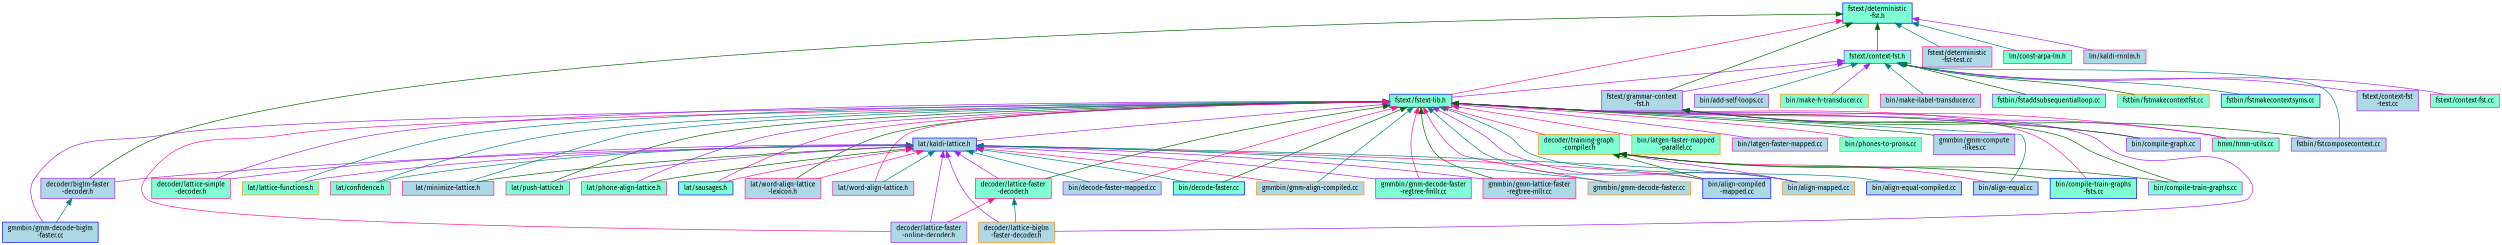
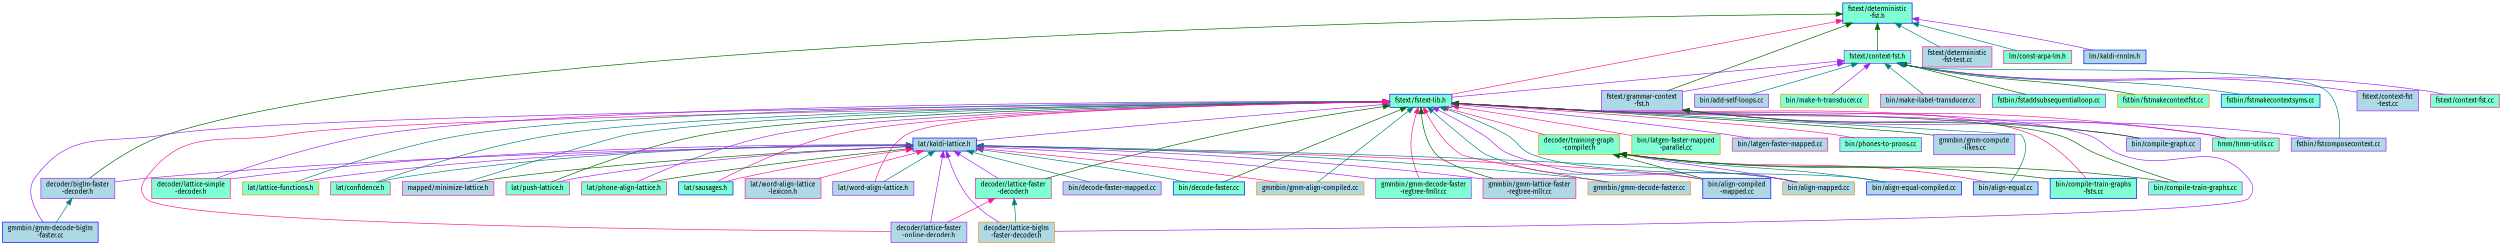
  digraph {
    fontname="Fira Sans"
    node [color=purple fillcolor=lightblue fontname="Fira Sans" fontsize=10 shape=record style=filled]
    edge [color=purple dir=back fontname="Fira Sans" fontsize=10 labelfontname=Helvetica labelfontsize=10 style=solid]
    n1 [color=blue fillcolor=aquamarine fontcolor=black height=0.2 label="fstext/deterministic\l-fst.h" width=0.4]
    n2 [fillcolor=aquamarine height=0.2 label="fstext/context-fst.h" width=0.4]
    n3 [color=blue fillcolor=aquamarine height=0.2 label="fstext/fstext-lib.h" width=0.4]
    n4 [height=0.2 label="decoder/biglm-faster\l-decoder.h" width=0.4]
    n5 [height=0.2 label="fstext/grammar-context\l-fst.h" width=0.4]
    n6 [color=deeppink height=0.2 label="fstext/deterministic\l-fst-test.cc" width=0.4]
    n7 [color=deeppink fillcolor=aquamarine height=0.2 label="lm/const-arpa-lm.h" width=0.4]
-   n8 [color=deeppink height=0.2 label="lm/kaldi-rnnlm.h" width=0.4]
+   n8 [color=blue height=0.2 label="lm/kaldi-rnnlm.h" width=0.4]
    n9 [height=0.2 label="fstext/context-fst\l-test.cc" width=0.4]
    n10 [color=deeppink fillcolor=aquamarine height=0.2 label="fstext/context-fst.cc" width=0.4]
    n11 [height=0.2 label="fstbin/fstcomposecontext.cc" width=0.4]
    n12 [height=0.2 label="bin/add-self-loops.cc" width=0.4]
    n13 [color=darkorange fillcolor=aquamarine height=0.2 label="bin/make-h-transducer.cc" width=0.4]
    n14 [color=deeppink height=0.2 label="bin/make-ilabel-transducer.cc" width=0.4]
    n15 [fillcolor=aquamarine height=0.2 label="fstbin/fstaddsubsequentialloop.cc" width=0.4]
    n16 [color=darkorange fillcolor=aquamarine height=0.2 label="fstbin/fstmakecontextfst.cc" width=0.4]
    n17 [color=blue fillcolor=aquamarine height=0.2 label="fstbin/fstmakecontextsyms.cc" width=0.4]
    n18 [color=blue height=0.2 label="lat/kaldi-lattice.h" width=0.4]
    n19 [color=blue height=0.2 label="gmmbin/gmm-decode-biglm\l-faster.cc" width=0.4]
    n20 [color=deeppink fillcolor=aquamarine height=0.2 label="decoder/lattice-faster\l-decoder.h" width=0.4]
    n21 [color=darkorange height=0.2 label="decoder/lattice-biglm\l-faster-decoder.h" width=0.4]
    n22 [height=0.2 label="decoder/lattice-faster\l-online-decoder.h" width=0.4]
    n23 [color=deeppink fillcolor=aquamarine height=0.2 label="decoder/lattice-simple\l-decoder.h" width=0.4]
    n24 [color=darkorange fillcolor=aquamarine height=0.2 label="lat/lattice-functions.h" width=0.4]
    n25 [color=deeppink fillcolor=aquamarine height=0.2 label="lat/confidence.h" width=0.4]
-   n26 [color=deeppink height=0.2 label="lat/minimize-lattice.h" width=0.4]
+   n26 [color=deeppink height=0.2 label="mapped/minimize-lattice.h" width=0.4]
    n27 [color=deeppink fillcolor=aquamarine height=0.2 label="lat/push-lattice.h" width=0.4]
    n28 [color=deeppink fillcolor=aquamarine height=0.2 label="lat/phone-align-lattice.h" width=0.4]
    n29 [color=blue fillcolor=aquamarine height=0.2 label="lat/sausages.h" width=0.4]
    n30 [color=deeppink height=0.2 label="lat/word-align-lattice\l-lexicon.h" width=0.4]
-   n31 [color=deeppink height=0.2 label="lat/word-align-lattice.h" width=0.4]
+   n31 [height=0.2 label="lat/word-align-lattice.h" width=0.4]
    n32 [color=blue height=0.2 label="bin/align-compiled\l-mapped.cc" width=0.4]
    n33 [color=darkorange height=0.2 label="bin/align-mapped.cc" width=0.4]
    n34 [height=0.2 label="bin/decode-faster-mapped.cc" width=0.4]
    n35 [color=blue fillcolor=aquamarine height=0.2 label="bin/decode-faster.cc" width=0.4]
    n36 [color=darkorange height=0.2 label="gmmbin/gmm-align-compiled.cc" width=0.4]
    n37 [fillcolor=aquamarine height=0.2 label="gmmbin/gmm-decode-faster\l-regtree-fmllr.cc" width=0.4]
    n38 [color=deeppink height=0.2 label="gmmbin/gmm-lattice-faster\l-regtree-mllr.cc" width=0.4]
    n39 [color=darkorange height=0.2 label="gmmbin/gmm-decode-faster.cc" width=0.4]
    n40 [color=deeppink fillcolor=aquamarine height=0.2 label="hmm/hmm-utils.cc" width=0.4]
    n41 [color=darkorange fillcolor=aquamarine height=0.2 label="decoder/training-graph\l-compiler.h" width=0.4]
    n42 [color=blue height=0.2 label="bin/align-equal-compiled.cc" width=0.4]
    n43 [color=blue height=0.2 label="bin/align-equal.cc" width=0.4]
    n44 [color=blue fillcolor=aquamarine height=0.2 label="bin/compile-train-graphs\l-fsts.cc" width=0.4]
    n45 [fillcolor=aquamarine height=0.2 label="bin/compile-train-graphs.cc" width=0.4]
    n46 [height=0.2 label="bin/compile-graph.cc" width=0.4]
    n47 [color=darkorange fillcolor=aquamarine height=0.2 label="bin/latgen-faster-mapped\l-parallel.cc" width=0.4]
    n48 [color=deeppink height=0.2 label="bin/latgen-faster-mapped.cc" width=0.4]
-   n49 [color=darkorange fillcolor=aquamarine height=0.2 label="bin/phones-to-prons.cc" width=0.4]
+   n49 [fillcolor=aquamarine height=0.2 label="bin/phones-to-prons.cc" width=0.4]
    n50 [height=0.2 label="gmmbin/gmm-compute\l-likes.cc" width=0.4]
    n1 -> n2 [color=darkgreen]
    n1 -> n3 [color=deeppink]
    n1 -> n4 [color=darkgreen]
    n1 -> n5 [color=darkgreen]
    n1 -> n6 [color=teal]
    n1 -> n7 [color=teal]
    n1 -> n8
    n2 -> n3
    n2 -> n5
    n2 -> n9
    n2 -> n10
    n2 -> n11 [color=teal]
    n2 -> n12 [color=teal]
    n2 -> n13
    n2 -> n14 [color=teal]
    n2 -> n15 [color=darkgreen]
    n2 -> n16 [color=darkgreen]
    n2 -> n17 [color=teal]
    n3 -> n18
    n3 -> n19
    n3 -> n20 [color=darkgreen]
    n3 -> n21
    n3 -> n22 [color=deeppink]
    n3 -> n23
    n3 -> n24 [color=teal]
    n3 -> n25 [color=teal]
    n3 -> n26 [color=teal]
    n3 -> n27 [color=darkgreen]
    n3 -> n28
    n3 -> n29 [color=deeppink]
-   n3 -> n30 [color=darkgreen]
    n3 -> n31 [color=deeppink]
    n3 -> n32 [color=teal]
    n3 -> n33
-   n3 -> n34 [color=deeppink]
    n3 -> n35 [color=darkgreen]
    n3 -> n36 [color=teal]
    n3 -> n37 [color=deeppink]
    n3 -> n38 [color=darkgreen]
    n3 -> n39 [color=deeppink]
    n3 -> n40 [color=deeppink]
    n3 -> n41 [color=deeppink]
    n3 -> n42 [color=teal]
    n3 -> n43 [color=teal]
    n3 -> n44 [color=deeppink]
    n3 -> n45 [color=darkgreen]
    n3 -> n46
    n3 -> n47 [color=deeppink]
    n3 -> n48
    n3 -> n49 [color=deeppink]
    n3 -> n50 [color=darkgreen]
    n4 -> n19 [color=teal]
-   n5 -> n11 [color=darkgreen]
+   n5 -> n11
    n5 -> n40
    n5 -> n46 [color=darkgreen]
    n18 -> n4
    n18 -> n20
    n18 -> n21
    n18 -> n22
    n18 -> n23
    n18 -> n24
    n18 -> n25 [color=teal]
    n18 -> n26 [color=darkgreen]
    n18 -> n27
    n18 -> n28 [color=darkgreen]
    n18 -> n29 [color=deeppink]
    n18 -> n30 [color=deeppink]
    n18 -> n31 [color=teal]
    n18 -> n32 [color=deeppink]
    n18 -> n33 [color=teal]
    n18 -> n34 [color=teal]
    n18 -> n35 [color=teal]
    n18 -> n36 [color=deeppink]
    n18 -> n37
    n18 -> n38
    n18 -> n39 [color=teal]
    n20 -> n21 [color=teal]
    n20 -> n22 [color=deeppink]
    n41 -> n32 [color=darkgreen]
    n41 -> n33
+   n41 -> n42 [color=teal]
    n41 -> n43 [color=deeppink]
    n41 -> n44 [color=darkgreen]
    n41 -> n45 [color=darkgreen]
  }
